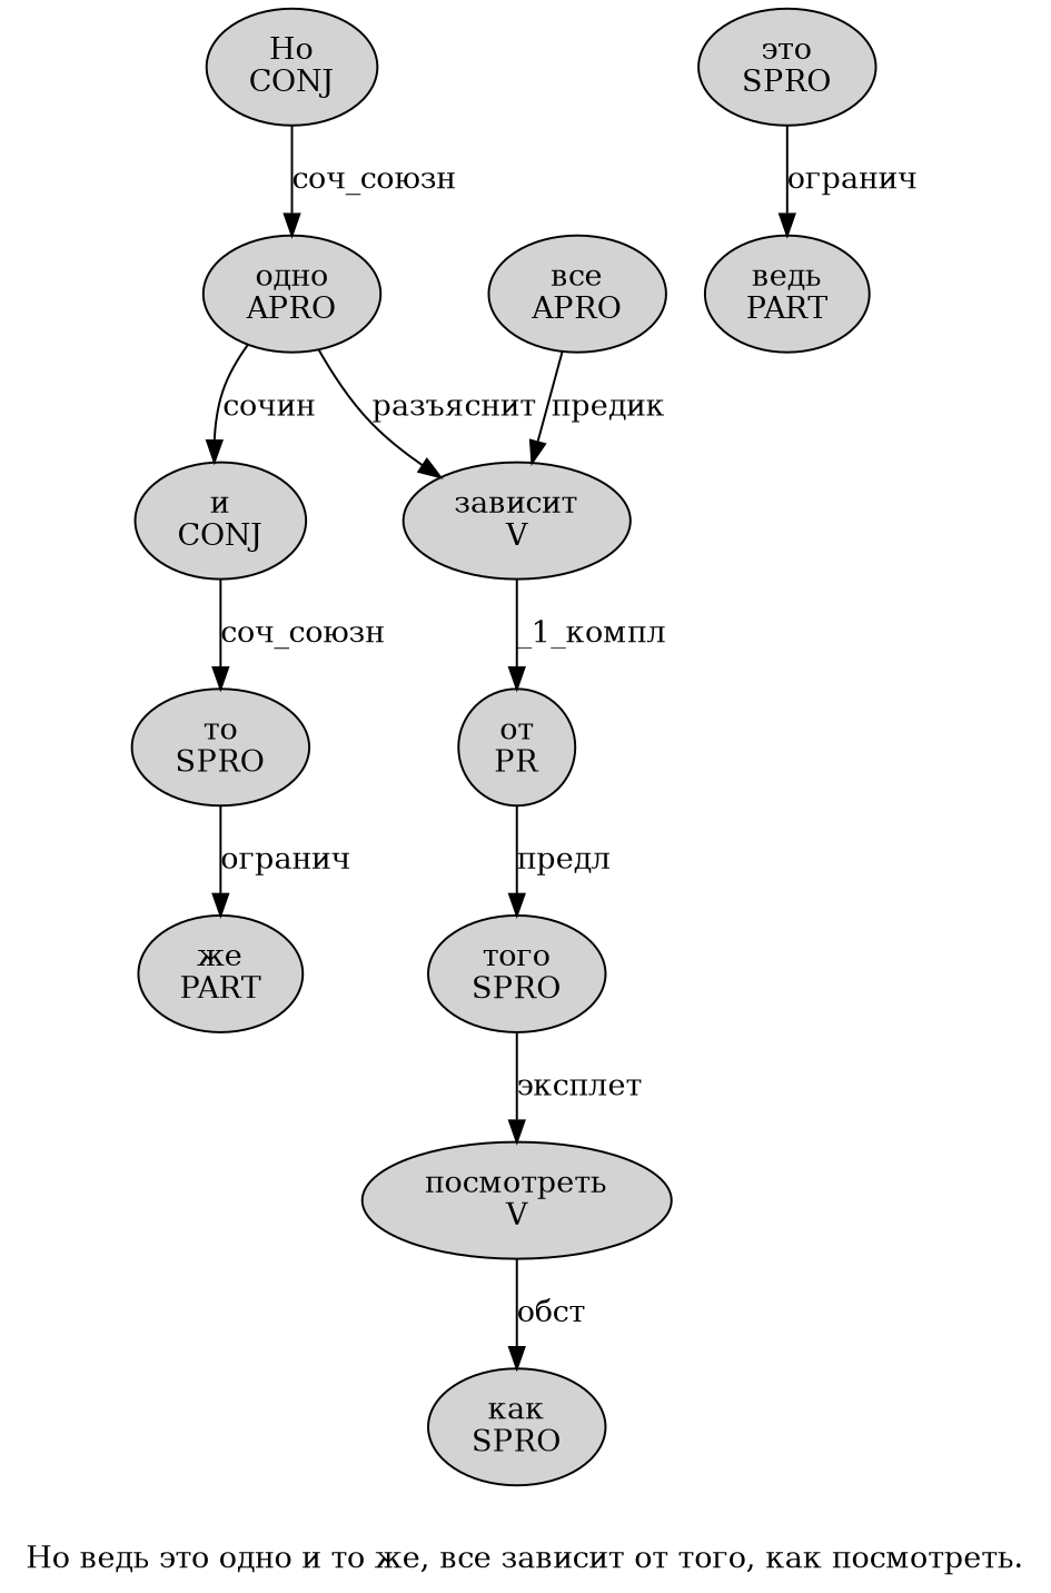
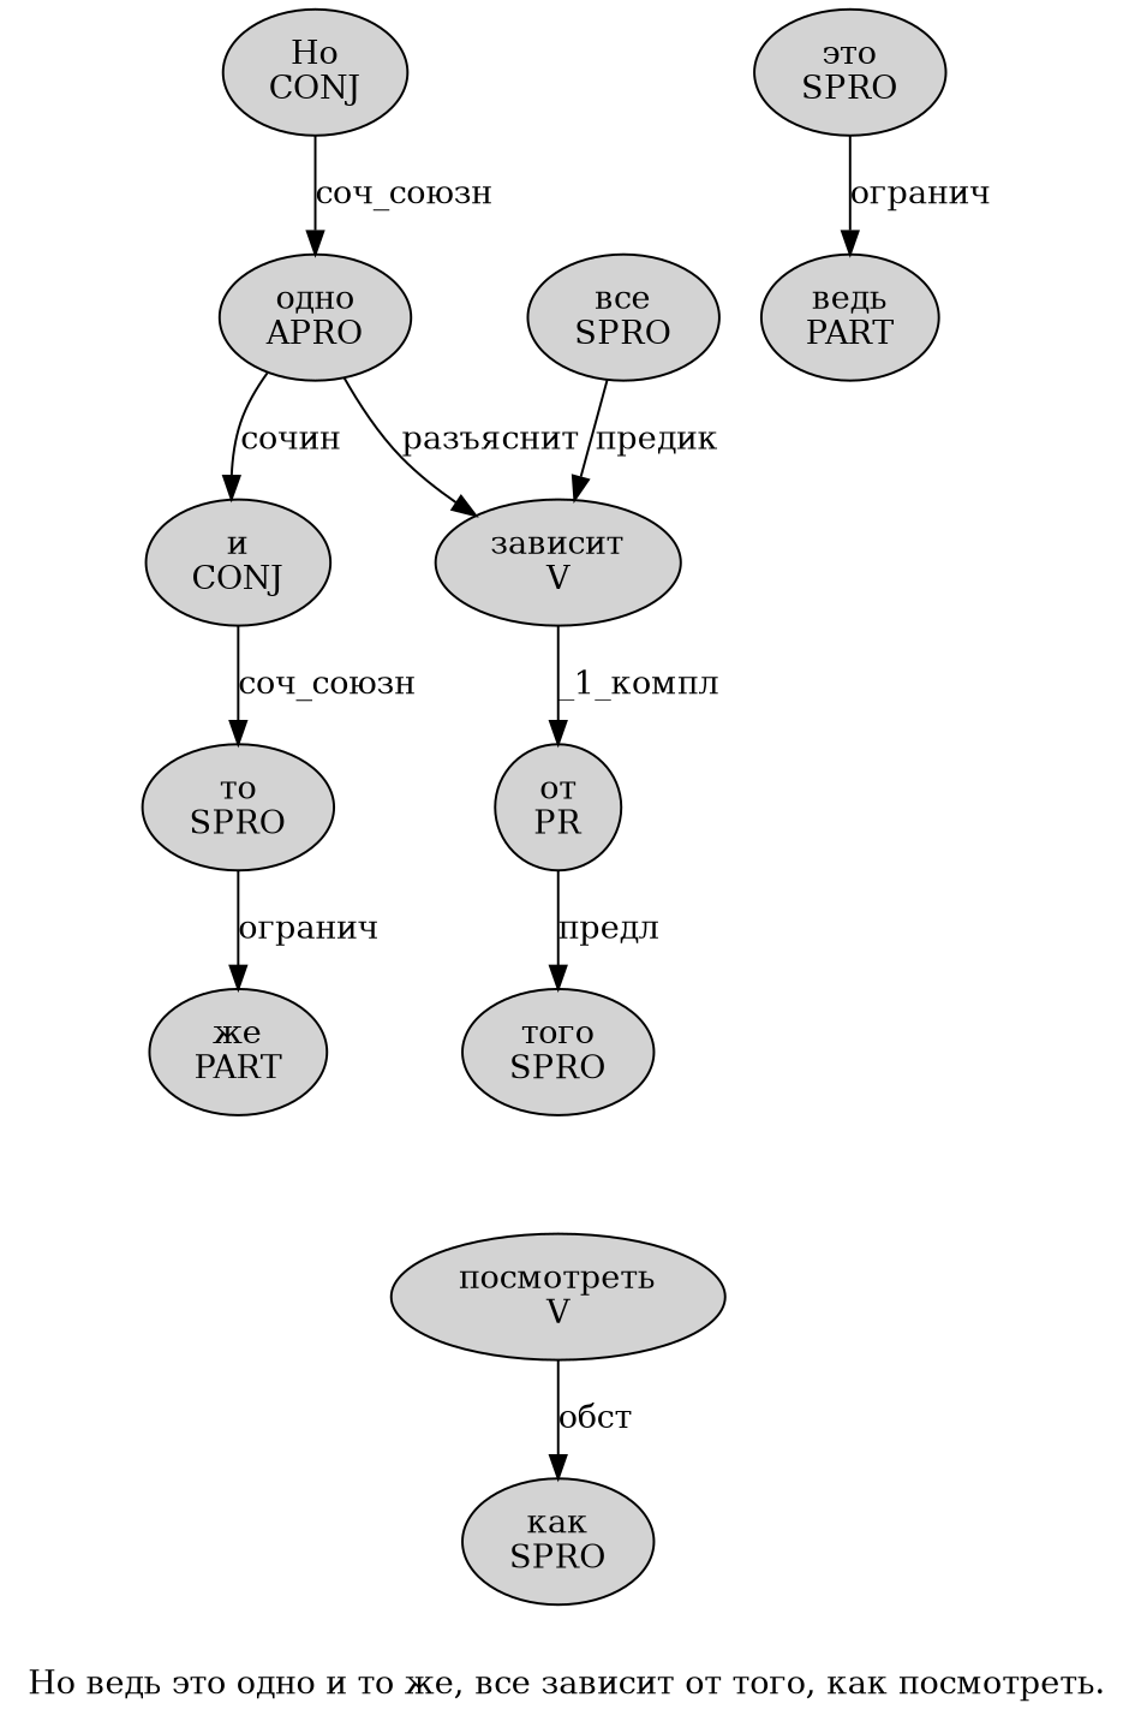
  digraph {
    label="Но ведь это одно и то же, все зависит от того, как посмотреть."
    node [fillcolor=lightgray penwidth=1 shape=ellipse style=filled]
    n1 [label="Но\nCONJ"]
    n2 [label="одно\nAPRO"]
    n3 [label="и\nCONJ"]
    n4 [label="зависит\nV"]
    n5 [label="ведь\nPART"]
    n6 [label="это\nSPRO"]
    n7 [label="то\nSPRO"]
    n8 [label="от\nPR"]
    n9 [label="же\nPART"]
-   n10 [label="все\nAPRO"]
+   n10 [label="все\nSPRO"]
    n11 [label="того\nSPRO"]
    n12 [label="посмотреть\nV"]
    n13 [label="как\nSPRO"]
    n1 -> n2 [label="соч_союзн"]
    n2 -> n3 [label="сочин"]
    n2 -> n4 [label="разъяснит"]
    n3 -> n7 [label="соч_союзн"]
    n4 -> n8 [label="_1_компл"]
    n6 -> n5 [label="огранич"]
    n7 -> n9 [label="огранич"]
    n8 -> n11 [label="предл"]
    n10 -> n4 [label="предик"]
-   n11 -> n12 [label="эксплет"]
    n12 -> n13 [label="обст"]
  }
